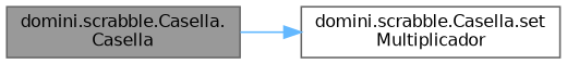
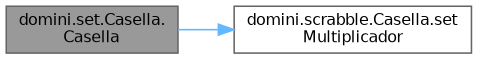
  digraph {
    rankdir=LR
    node [fontname=Helvetica fontsize=10 shape=box style=filled]
-   n1 [color=gray40 fillcolor=grey60 fontcolor=black height=0.2 label="domini.scrabble.Casella.\lCasella" width=0.4]
+   n1 [color=gray40 fillcolor=grey60 fontcolor=black height=0.2 label="domini.set.Casella.\lCasella" width=0.4]
    n2 [color=grey40 fillcolor=white height=0.2 label="domini.scrabble.Casella.set\lMultiplicador" width=0.4]
    n1 -> n2 [color=steelblue1 fontname=Helvetica fontsize=10 labelfontname=Helvetica labelfontsize=10 style=solid]
  }
